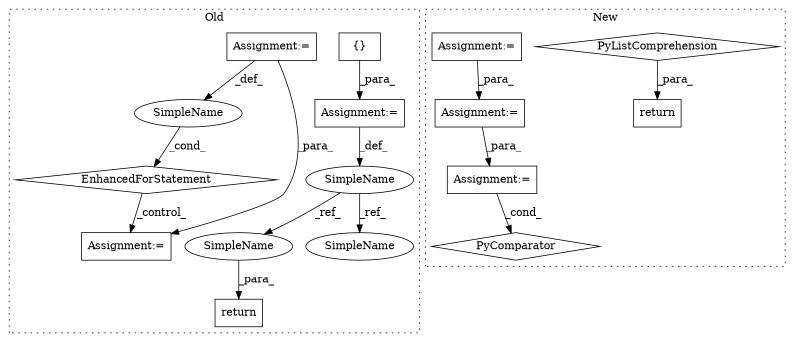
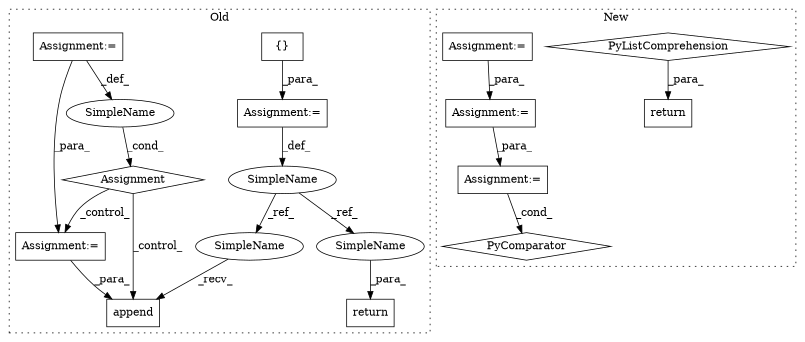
  digraph {
    node [a=7 l=1 s="1199,1327" shape=box]
+   n1 [a=32 l="7,1" label=append s="1884,1939"]
    n2 [label="Assignment:=" s=1171]
    n3 [a=4 l=2 label="{}" s=1191]
    n4 [a=41 l=7 label=return s=1952]
-   n5 [a=70 l="53,2" label=EnhancedForStatement shape=diamond]
+   n5 [a=70 l="53,2" label=Assignment shape=diamond]
    n6 [l="53,2" label="Assignment:="]
    n7 [a=42 l=6 label=SimpleName s=1256 shape=ellipse]
    n8 [a=42 l=6 label=SimpleName s=1165 shape=ellipse]
    n9 [label="Assignment:=" s=1424]
    n10 [a=42 l=6 label=SimpleName s=1959 shape=ellipse]
    n11 [a=42 l=6 label=SimpleName s=1877 shape=ellipse]
    n12 [a=41 l=18 label=return s=1726]
    n13 [l=36 label="Assignment:=" s=1838]
    n14 [a=113 l=36 label=PyComparator s=1838 shape=diamond]
    n15 [a=109 l=138 label=PyListComprehension s=1744 shape=diamond]
    n16 [label="Assignment:=" s=1253]
    n17 [label="Assignment:=" s=1167]
    subgraph cluster_1 {
      label=Old
      style=dotted
+     n1
      n2
      n3
      n4
      n5
      n6
      n7
      n8
      n9
      n10
      n11
    }
    subgraph cluster_2 {
      label=New
      style=dotted
      n12
      n13
      n14
      n15
      n16
      n17
    }
    n2 -> n8 [label=_def_]
    n3 -> n2 [label=_para_]
+   n5 -> n1 [label=_control_]
    n5 -> n9 [label=_control_]
    n6 -> n7 [label=_def_]
    n6 -> n9 [label=_para_]
    n7 -> n5 [label=_cond_]
    n8 -> n10 [label=_ref_]
    n8 -> n11 [label=_ref_]
+   n9 -> n1 [label=_para_]
    n10 -> n4 [label=_para_]
+   n11 -> n1 [label=_recv_]
    n13 -> n14 [label=_cond_]
    n15 -> n12 [label=_para_]
    n16 -> n13 [label=_para_]
    n17 -> n16 [label=_para_]
  }
